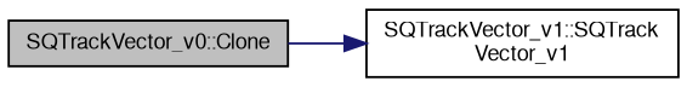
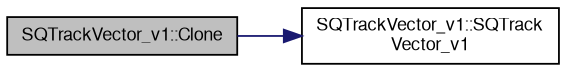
  digraph {
    rankdir=LR
    node [color=black fontname=FreeSans fontsize=10 shape=record]
-   n1 [fillcolor=grey75 fontcolor=black height=0.2 label="SQTrackVector_v0::Clone" style=filled width=0.4]
+   n1 [fillcolor=grey75 fontcolor=black height=0.2 label="SQTrackVector_v1::Clone" style=filled width=0.4]
    n2 [height=0.2 label="SQTrackVector_v1::SQTrack\lVector_v1" width=0.4]
    n1 -> n2 [color=midnightblue fontname=FreeSans fontsize=10 labelfontname=FreeSans labelfontsize=10 style=solid]
  }
